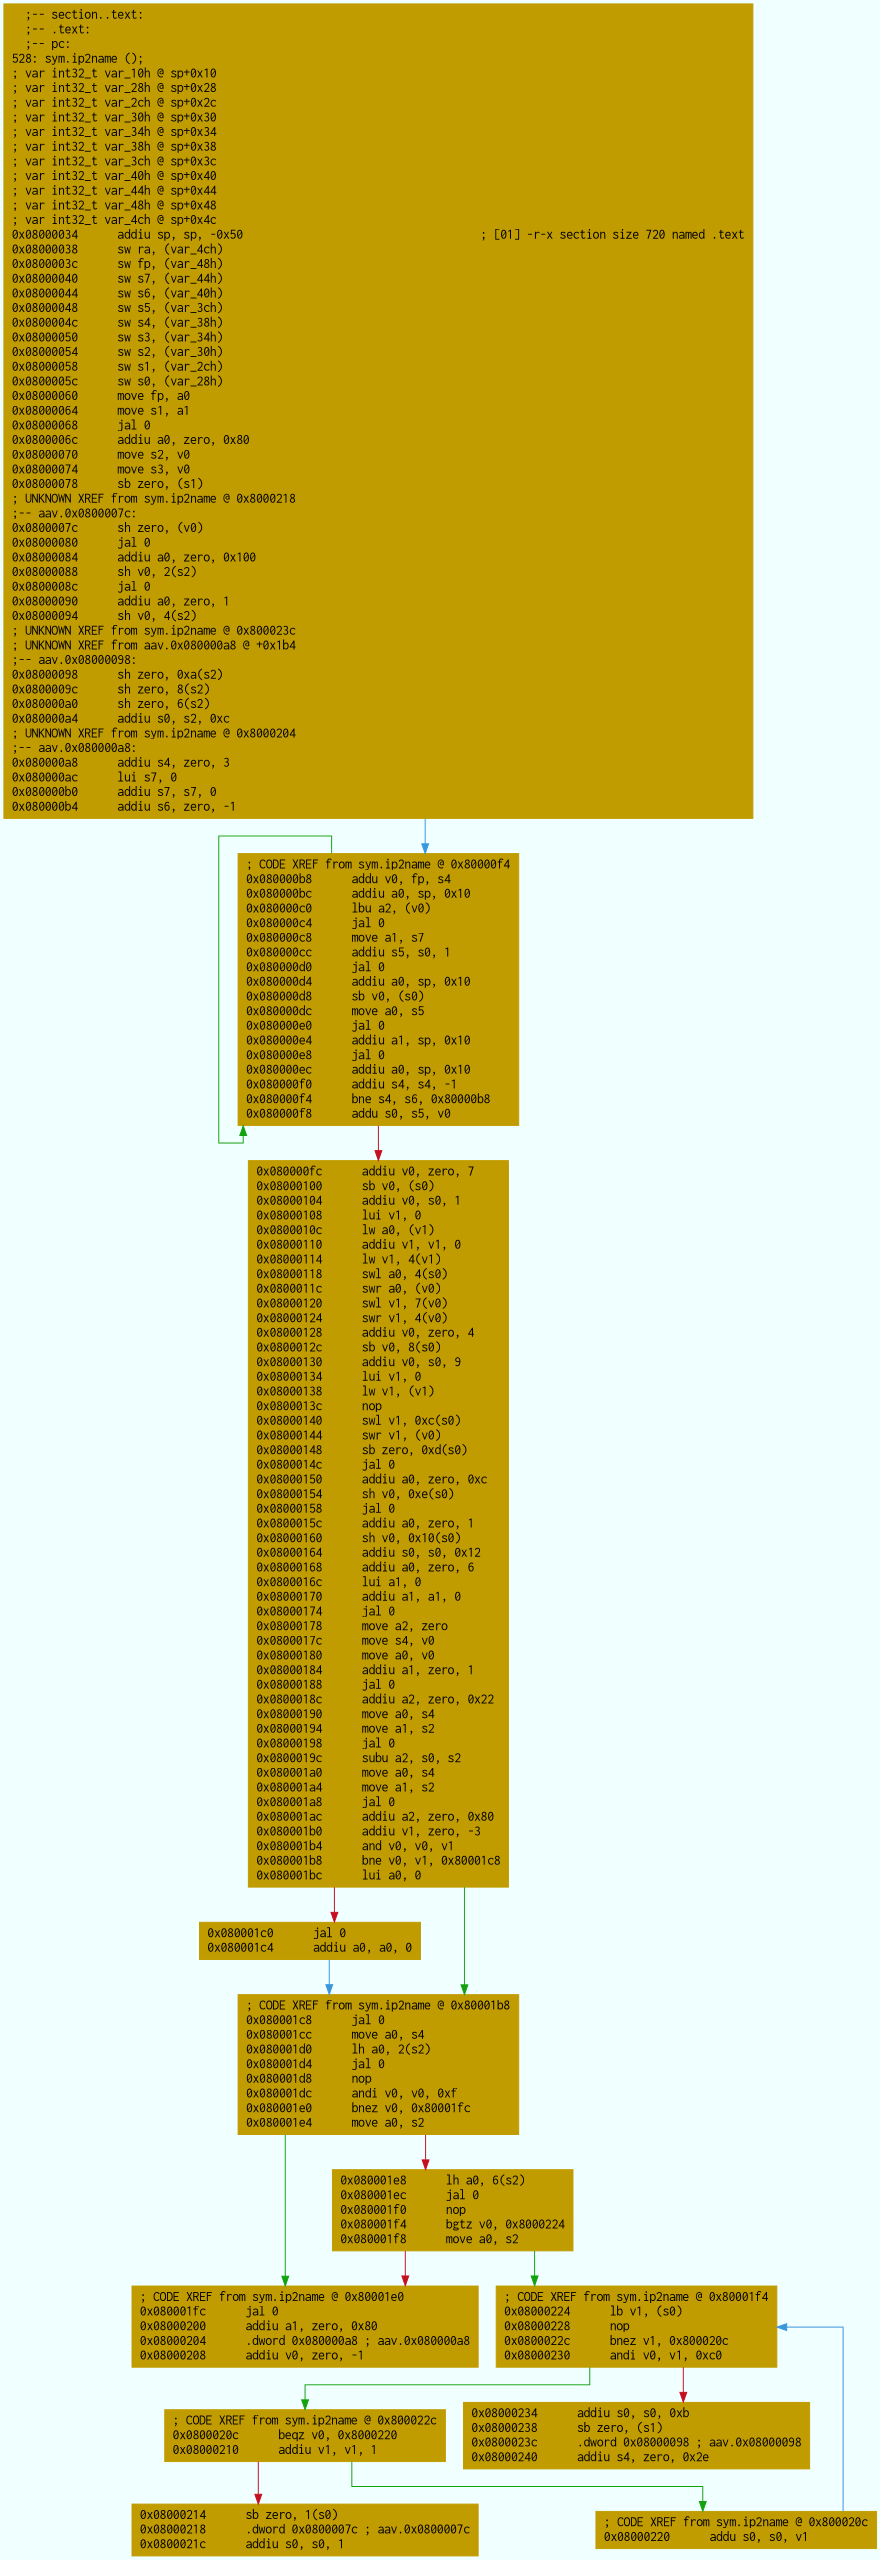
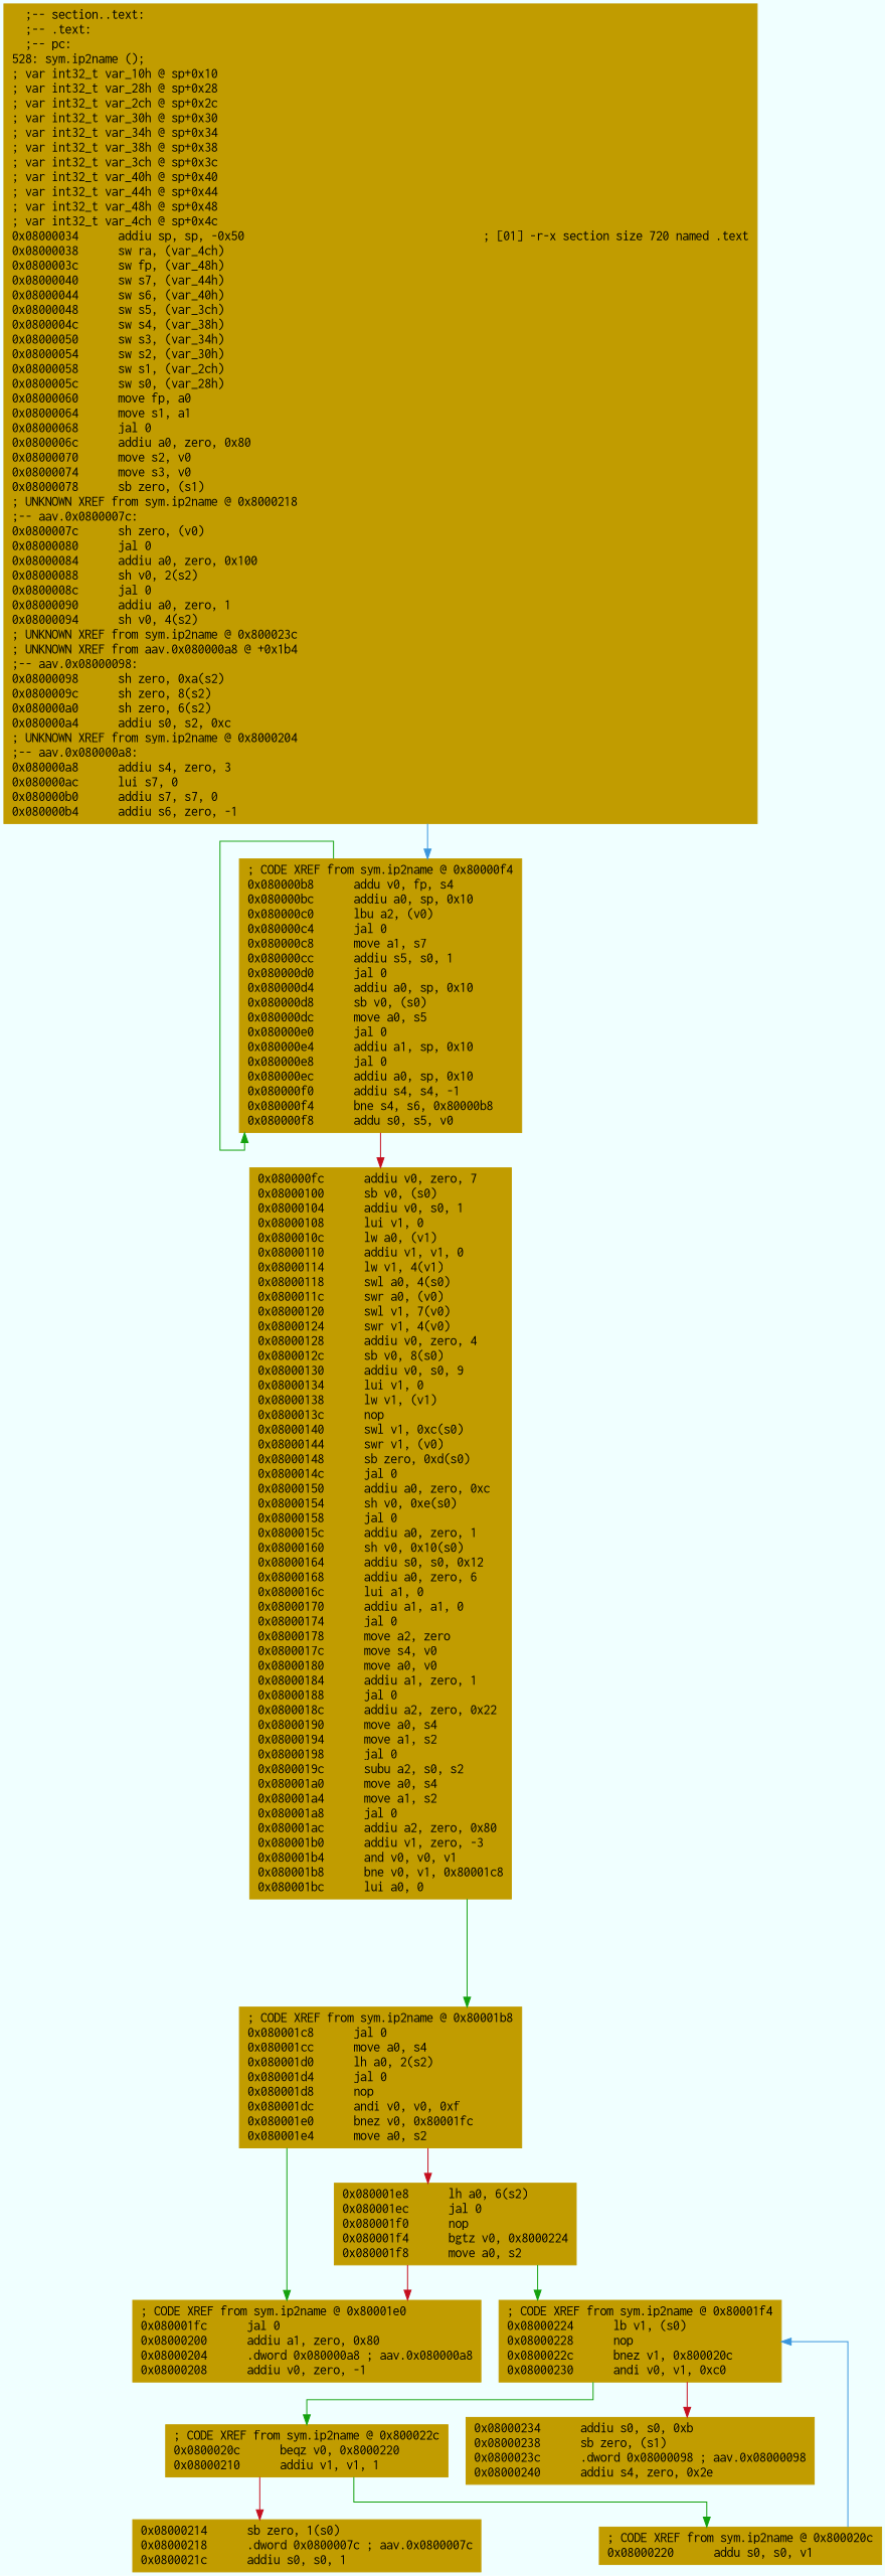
  digraph {
    bgcolor=azure
    fontname=Courier
    fontsize=8
    splines=ortho
    node [color="#c19c00" fillcolor="#c19c00" fontname=Courier shape=box style=filled]
    edge [arrowhead=normal color="#13a10e"]
    n1 [label="  ;-- section..text:\l  ;-- .text:\l  ;-- pc:\l528: sym.ip2name ();\l; var int32_t var_10h @ sp+0x10\l; var int32_t var_28h @ sp+0x28\l; var int32_t var_2ch @ sp+0x2c\l; var int32_t var_30h @ sp+0x30\l; var int32_t var_34h @ sp+0x34\l; var int32_t var_38h @ sp+0x38\l; var int32_t var_3ch @ sp+0x3c\l; var int32_t var_40h @ sp+0x40\l; var int32_t var_44h @ sp+0x44\l; var int32_t var_48h @ sp+0x48\l; var int32_t var_4ch @ sp+0x4c\l0x08000034      addiu sp, sp, -0x50                                    ; [01] -r-x section size 720 named .text\l0x08000038      sw ra, (var_4ch)\l0x0800003c      sw fp, (var_48h)\l0x08000040      sw s7, (var_44h)\l0x08000044      sw s6, (var_40h)\l0x08000048      sw s5, (var_3ch)\l0x0800004c      sw s4, (var_38h)\l0x08000050      sw s3, (var_34h)\l0x08000054      sw s2, (var_30h)\l0x08000058      sw s1, (var_2ch)\l0x0800005c      sw s0, (var_28h)\l0x08000060      move fp, a0\l0x08000064      move s1, a1\l0x08000068      jal 0\l0x0800006c      addiu a0, zero, 0x80\l0x08000070      move s2, v0\l0x08000074      move s3, v0\l0x08000078      sb zero, (s1)\l; UNKNOWN XREF from sym.ip2name @ 0x8000218\l;-- aav.0x0800007c:\l0x0800007c      sh zero, (v0)\l0x08000080      jal 0\l0x08000084      addiu a0, zero, 0x100\l0x08000088      sh v0, 2(s2)\l0x0800008c      jal 0\l0x08000090      addiu a0, zero, 1\l0x08000094      sh v0, 4(s2)\l; UNKNOWN XREF from sym.ip2name @ 0x800023c\l; UNKNOWN XREF from aav.0x080000a8 @ +0x1b4\l;-- aav.0x08000098:\l0x08000098      sh zero, 0xa(s2)\l0x0800009c      sh zero, 8(s2)\l0x080000a0      sh zero, 6(s2)\l0x080000a4      addiu s0, s2, 0xc\l; UNKNOWN XREF from sym.ip2name @ 0x8000204\l;-- aav.0x080000a8:\l0x080000a8      addiu s4, zero, 3\l0x080000ac      lui s7, 0\l0x080000b0      addiu s7, s7, 0\l0x080000b4      addiu s6, zero, -1\l"]
    n2 [label="; CODE XREF from sym.ip2name @ 0x80000f4\l0x080000b8      addu v0, fp, s4\l0x080000bc      addiu a0, sp, 0x10\l0x080000c0      lbu a2, (v0)\l0x080000c4      jal 0\l0x080000c8      move a1, s7\l0x080000cc      addiu s5, s0, 1\l0x080000d0      jal 0\l0x080000d4      addiu a0, sp, 0x10\l0x080000d8      sb v0, (s0)\l0x080000dc      move a0, s5\l0x080000e0      jal 0\l0x080000e4      addiu a1, sp, 0x10\l0x080000e8      jal 0\l0x080000ec      addiu a0, sp, 0x10\l0x080000f0      addiu s4, s4, -1\l0x080000f4      bne s4, s6, 0x80000b8\l0x080000f8      addu s0, s5, v0\l"]
    n3 [label="0x080000fc      addiu v0, zero, 7\l0x08000100      sb v0, (s0)\l0x08000104      addiu v0, s0, 1\l0x08000108      lui v1, 0\l0x0800010c      lw a0, (v1)\l0x08000110      addiu v1, v1, 0\l0x08000114      lw v1, 4(v1)\l0x08000118      swl a0, 4(s0)\l0x0800011c      swr a0, (v0)\l0x08000120      swl v1, 7(v0)\l0x08000124      swr v1, 4(v0)\l0x08000128      addiu v0, zero, 4\l0x0800012c      sb v0, 8(s0)\l0x08000130      addiu v0, s0, 9\l0x08000134      lui v1, 0\l0x08000138      lw v1, (v1)\l0x0800013c      nop\l0x08000140      swl v1, 0xc(s0)\l0x08000144      swr v1, (v0)\l0x08000148      sb zero, 0xd(s0)\l0x0800014c      jal 0\l0x08000150      addiu a0, zero, 0xc\l0x08000154      sh v0, 0xe(s0)\l0x08000158      jal 0\l0x0800015c      addiu a0, zero, 1\l0x08000160      sh v0, 0x10(s0)\l0x08000164      addiu s0, s0, 0x12\l0x08000168      addiu a0, zero, 6\l0x0800016c      lui a1, 0\l0x08000170      addiu a1, a1, 0\l0x08000174      jal 0\l0x08000178      move a2, zero\l0x0800017c      move s4, v0\l0x08000180      move a0, v0\l0x08000184      addiu a1, zero, 1\l0x08000188      jal 0\l0x0800018c      addiu a2, zero, 0x22\l0x08000190      move a0, s4\l0x08000194      move a1, s2\l0x08000198      jal 0\l0x0800019c      subu a2, s0, s2\l0x080001a0      move a0, s4\l0x080001a4      move a1, s2\l0x080001a8      jal 0\l0x080001ac      addiu a2, zero, 0x80\l0x080001b0      addiu v1, zero, -3\l0x080001b4      and v0, v0, v1\l0x080001b8      bne v0, v1, 0x80001c8\l0x080001bc      lui a0, 0\l"]
-   n4 [label="0x080001c0      jal 0\l0x080001c4      addiu a0, a0, 0\l"]
    n5 [label="; CODE XREF from sym.ip2name @ 0x80001b8\l0x080001c8      jal 0\l0x080001cc      move a0, s4\l0x080001d0      lh a0, 2(s2)\l0x080001d4      jal 0\l0x080001d8      nop\l0x080001dc      andi v0, v0, 0xf\l0x080001e0      bnez v0, 0x80001fc\l0x080001e4      move a0, s2\l"]
    n6 [label="0x080001e8      lh a0, 6(s2)\l0x080001ec      jal 0\l0x080001f0      nop\l0x080001f4      bgtz v0, 0x8000224\l0x080001f8      move a0, s2\l"]
    n7 [label="; CODE XREF from sym.ip2name @ 0x80001e0\l0x080001fc      jal 0\l0x08000200      addiu a1, zero, 0x80\l0x08000204      .dword 0x080000a8 ; aav.0x080000a8\l0x08000208      addiu v0, zero, -1\l"]
    n8 [label="; CODE XREF from sym.ip2name @ 0x80001f4\l0x08000224      lb v1, (s0)\l0x08000228      nop\l0x0800022c      bnez v1, 0x800020c\l0x08000230      andi v0, v1, 0xc0\l"]
    n9 [label="; CODE XREF from sym.ip2name @ 0x800022c\l0x0800020c      beqz v0, 0x8000220\l0x08000210      addiu v1, v1, 1\l"]
    n10 [label="0x08000214      sb zero, 1(s0)\l0x08000218      .dword 0x0800007c ; aav.0x0800007c\l0x0800021c      addiu s0, s0, 1\l"]
    n11 [label="; CODE XREF from sym.ip2name @ 0x800020c\l0x08000220      addu s0, s0, v1\l"]
    n12 [label="0x08000234      addiu s0, s0, 0xb\l0x08000238      sb zero, (s1)\l0x0800023c      .dword 0x08000098 ; aav.0x08000098\l0x08000240      addiu s4, zero, 0x2e\l"]
    n1 -> n2 [color="#3a96dd"]
    n2 -> n2
    n2 -> n3 [color="#c50f1f"]
-   n3 -> n4 [color="#c50f1f"]
    n3 -> n5
-   n4 -> n5 [color="#3a96dd"]
    n5 -> n6 [color="#c50f1f"]
    n5 -> n7
    n6 -> n7 [color="#c50f1f"]
    n6 -> n8
    n8 -> n9
    n8 -> n12 [color="#c50f1f"]
    n9 -> n10 [color="#c50f1f"]
    n9 -> n11
    n11 -> n8 [color="#3a96dd"]
  }
